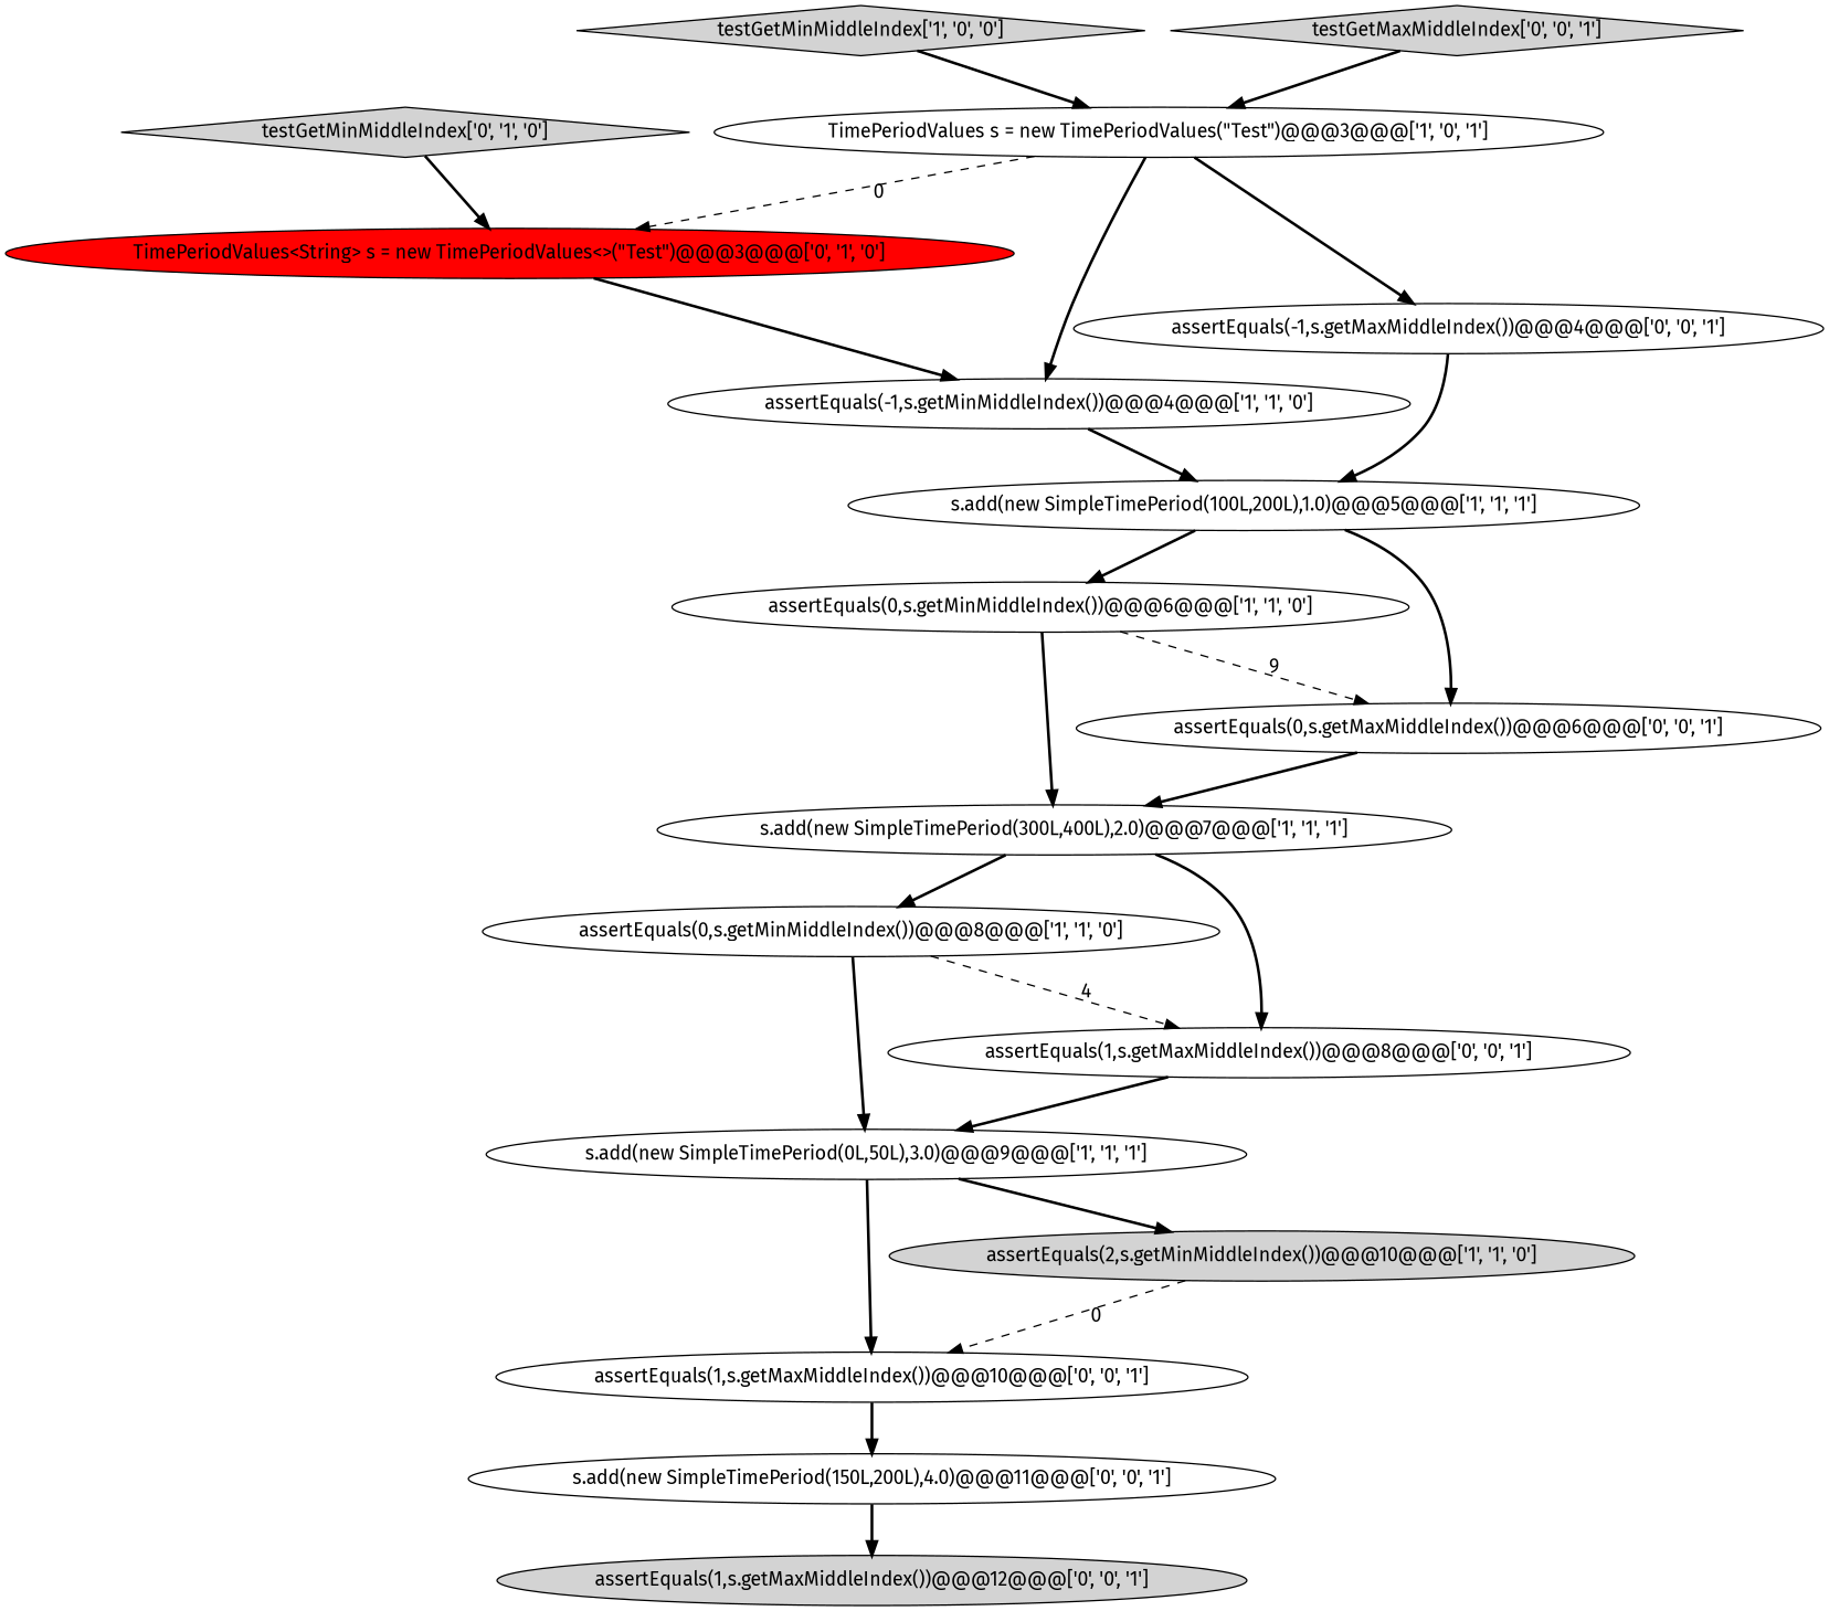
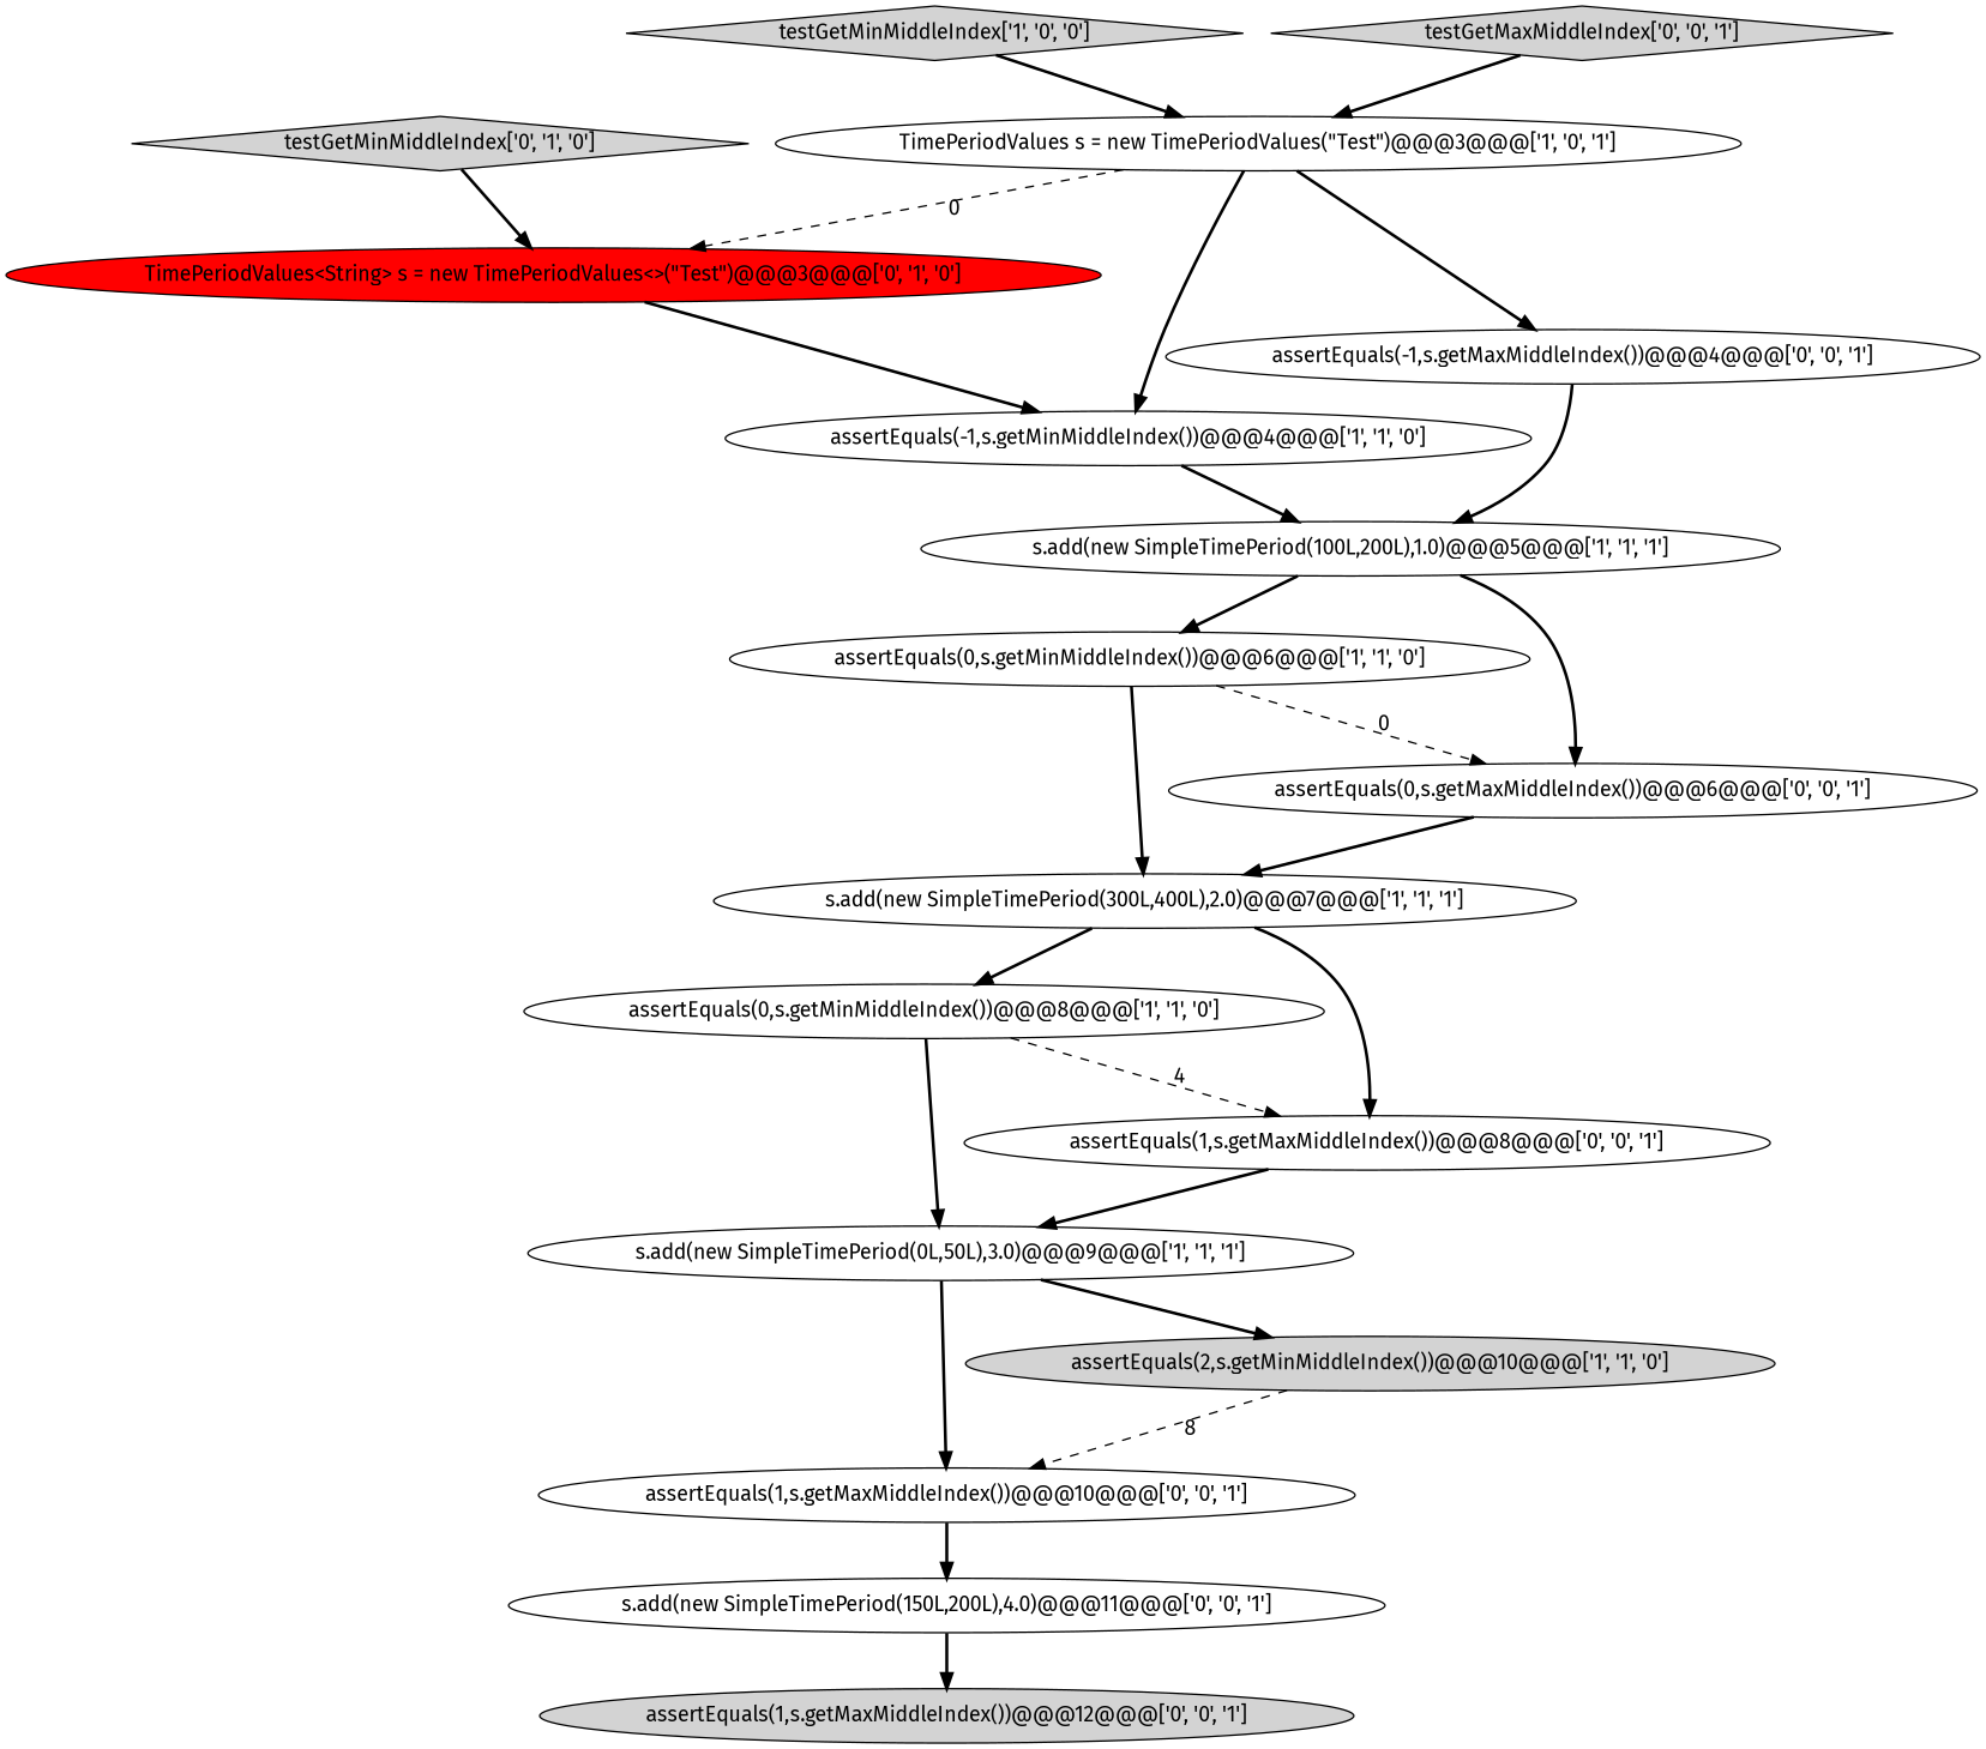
  digraph {
    fontname="Fira Sans"
    node [fillcolor=white fontname="Fira Sans" shape=ellipse style=filled]
    edge [fontname="Fira Sans" style=bold]
    n1 [label="s.add(new SimpleTimePeriod(0L,50L),3.0)@@@9@@@['1', '1', '1']"]
    n2 [label="assertEquals(1,s.getMaxMiddleIndex())@@@10@@@['0', '0', '1']"]
    n3 [fillcolor=lightgray label="assertEquals(2,s.getMinMiddleIndex())@@@10@@@['1', '1', '0']"]
    n4 [label="s.add(new SimpleTimePeriod(150L,200L),4.0)@@@11@@@['0', '0', '1']"]
    n5 [fillcolor=red label="TimePeriodValues<String> s = new TimePeriodValues<>(\"Test\")@@@3@@@['0', '1', '0']"]
    n6 [label="assertEquals(-1,s.getMinMiddleIndex())@@@4@@@['1', '1', '0']"]
    n7 [label="s.add(new SimpleTimePeriod(100L,200L),1.0)@@@5@@@['1', '1', '1']"]
    n8 [label="assertEquals(0,s.getMinMiddleIndex())@@@6@@@['1', '1', '0']"]
    n9 [label="assertEquals(0,s.getMaxMiddleIndex())@@@6@@@['0', '0', '1']"]
    n10 [label="s.add(new SimpleTimePeriod(300L,400L),2.0)@@@7@@@['1', '1', '1']"]
    n11 [fillcolor=lightgray label="assertEquals(1,s.getMaxMiddleIndex())@@@12@@@['0', '0', '1']"]
    n12 [label="assertEquals(0,s.getMinMiddleIndex())@@@8@@@['1', '1', '0']"]
    n13 [label="assertEquals(1,s.getMaxMiddleIndex())@@@8@@@['0', '0', '1']"]
    n14 [fillcolor=lightgray label="testGetMinMiddleIndex['1', '0', '0']" shape=diamond]
    n15 [label="TimePeriodValues s = new TimePeriodValues(\"Test\")@@@3@@@['1', '0', '1']"]
    n16 [label="assertEquals(-1,s.getMaxMiddleIndex())@@@4@@@['0', '0', '1']"]
    n17 [fillcolor=lightgray label="testGetMinMiddleIndex['0', '1', '0']" shape=diamond]
    n18 [fillcolor=lightgray label="testGetMaxMiddleIndex['0', '0', '1']" shape=diamond]
    n1 -> n2
    n1 -> n3
    n2 -> n4
-   n3 -> n2 [label=0 style=dashed]
+   n3 -> n2 [label=8 style=dashed]
    n4 -> n11
    n5 -> n6
    n6 -> n7
    n7 -> n8
    n7 -> n9
-   n8 -> n9 [label=9 style=dashed]
+   n8 -> n9 [label=0 style=dashed]
    n8 -> n10
    n9 -> n10
    n10 -> n12
    n10 -> n13
    n12 -> n1
    n12 -> n13 [label=4 style=dashed]
    n13 -> n1
    n14 -> n15
    n15 -> n5 [label=0 style=dashed]
    n15 -> n6
    n15 -> n16
    n16 -> n7
    n17 -> n5
    n18 -> n15
  }
